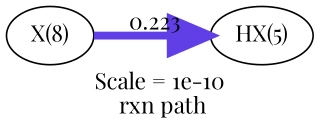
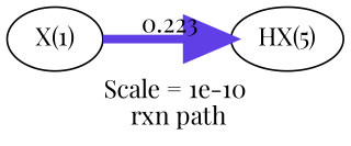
  digraph {
    fontname="Playfair Display"
    label="Scale = 1e-10\l rxn path"
    rankdir=LR
    node [fontname="Playfair Display"]
-   n1 [label="X(8)"]
+   n1 [label="X(1)"]
    n2 [label="HX(5)"]
    n1 -> n2 [arrowsize=2.43 color="0.7, 0.723, 0.9" fontname="Playfair Display" label=" 0.223" style="setlinewidth(4.87)"]
  }
